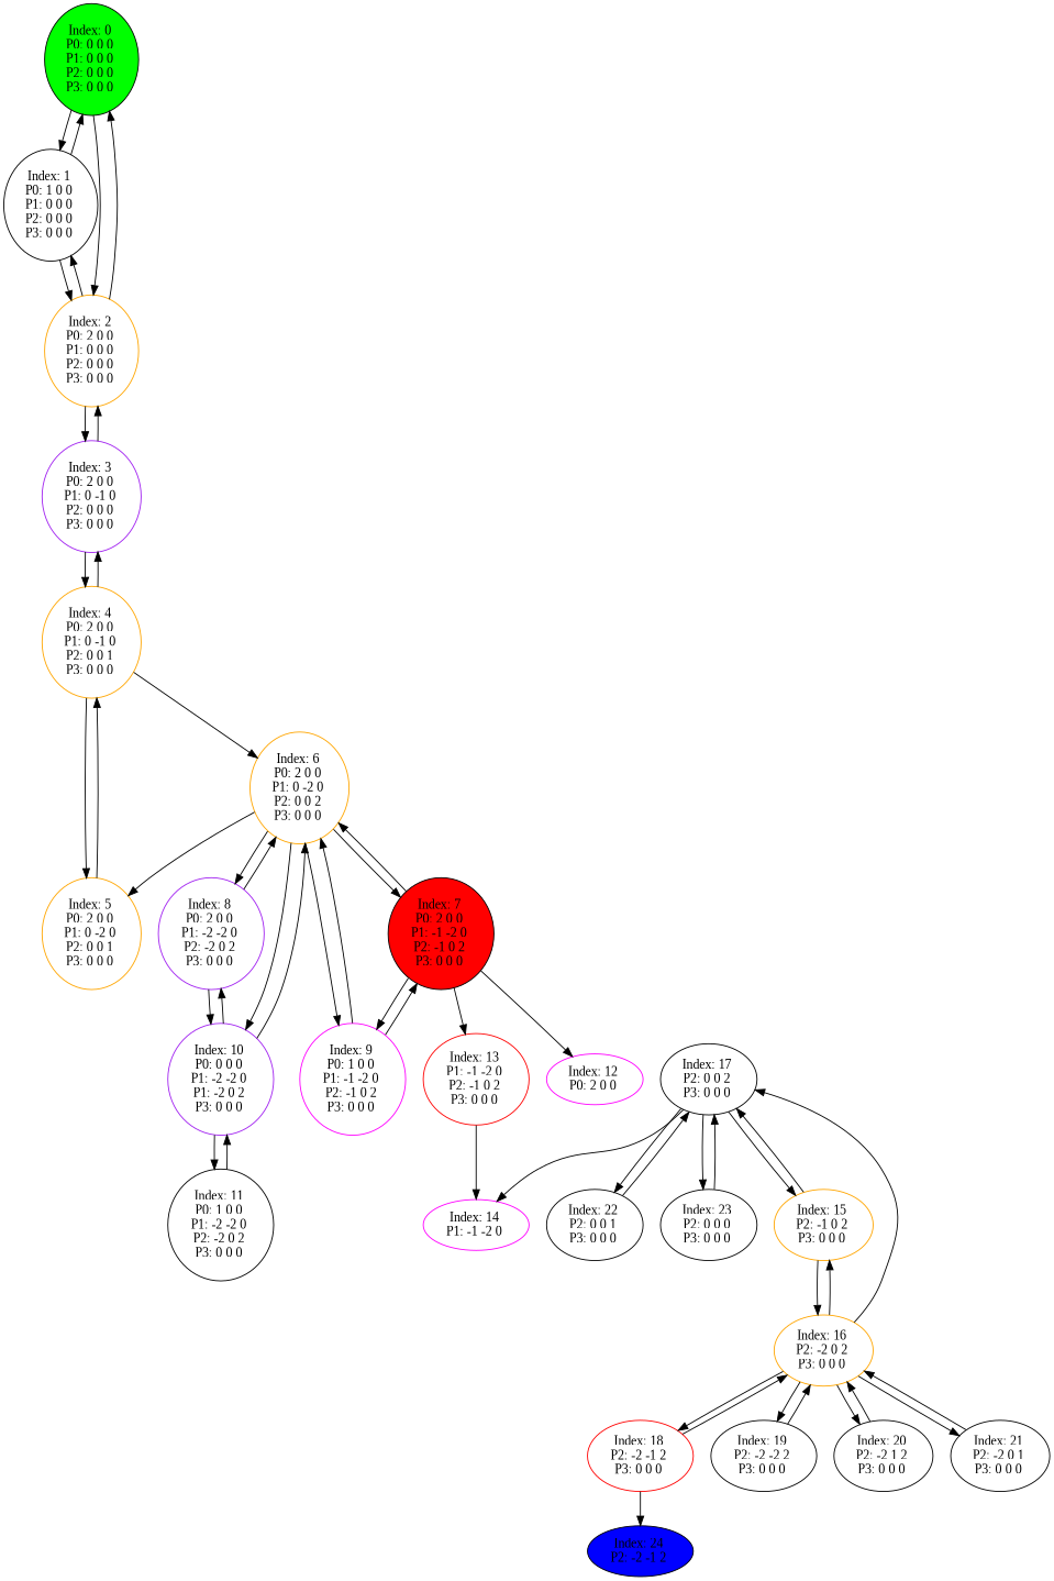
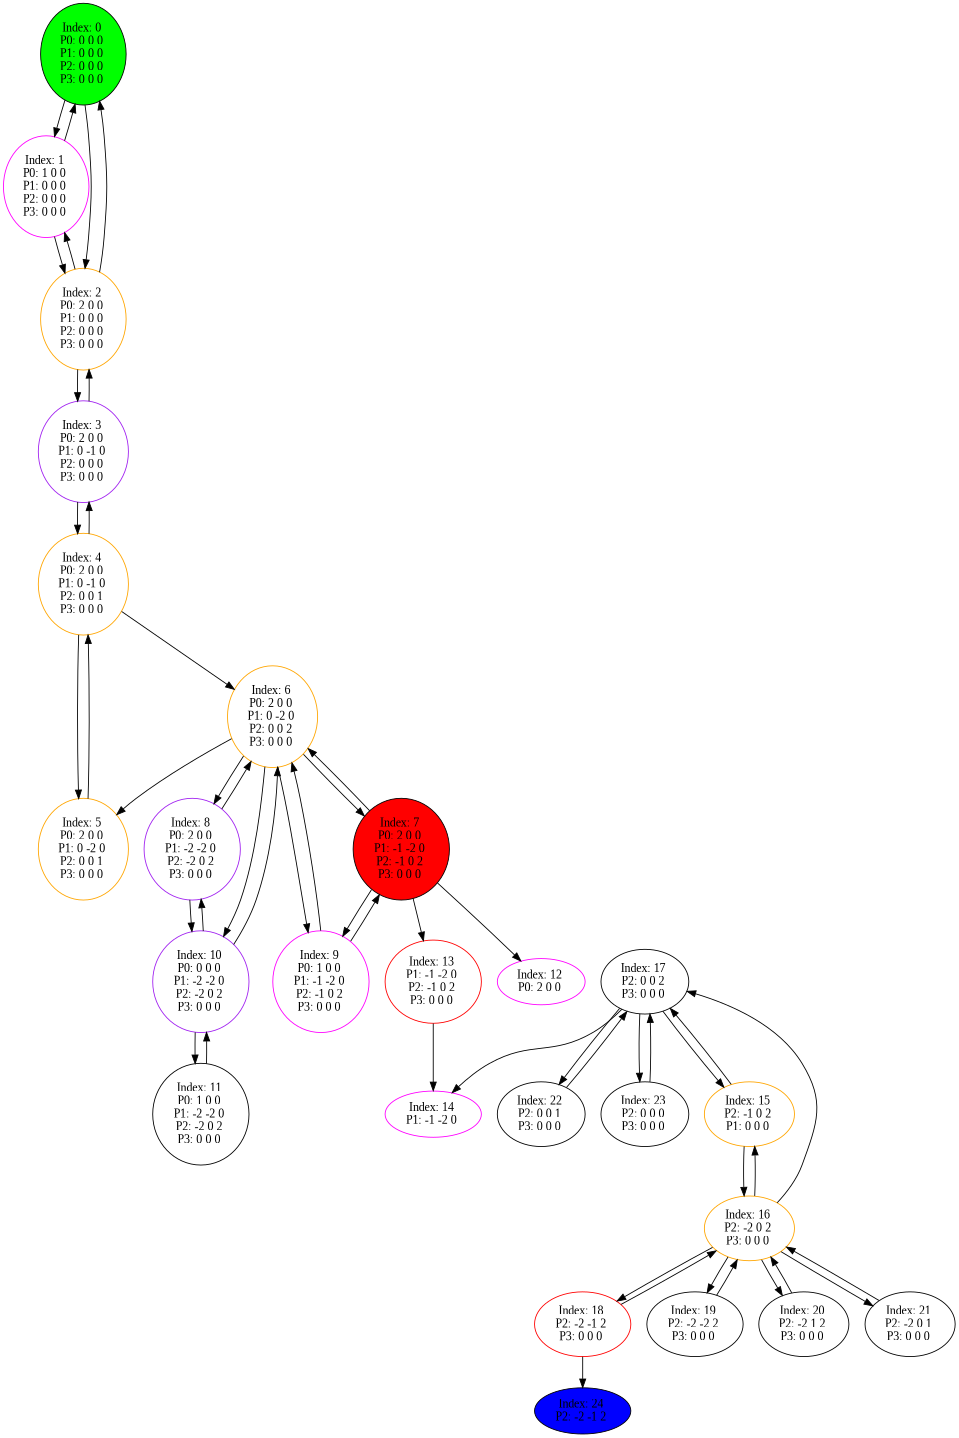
  digraph {
    color=black
    fontname="Liberation Serif"
    node [fontname="Liberation Serif"]
    edge [fontname="Liberation Serif"]
    n1 [fillcolor=green label="Index: 0 \nP0: 0 0 0 \nP1: 0 0 0 \nP2: 0 0 0 \nP3: 0 0 0 \n" style=filled]
-   n2 [label="Index: 1 \nP0: 1 0 0 \nP1: 0 0 0 \nP2: 0 0 0 \nP3: 0 0 0 \n"]
+   n2 [label="Index: 1 \nP0: 1 0 0 \nP1: 0 0 0 \nP2: 0 0 0 \nP3: 0 0 0 \n" color=fuchsia]
    n3 [color=orange label="Index: 2 \nP0: 2 0 0 \nP1: 0 0 0 \nP2: 0 0 0 \nP3: 0 0 0 \n"]
    n4 [color=purple label="Index: 3 \nP0: 2 0 0 \nP1: 0 -1 0 \nP2: 0 0 0 \nP3: 0 0 0 \n"]
    n5 [color=orange label="Index: 4 \nP0: 2 0 0 \nP1: 0 -1 0 \nP2: 0 0 1 \nP3: 0 0 0 \n"]
    n6 [color=orange label="Index: 5 \nP0: 2 0 0 \nP1: 0 -2 0 \nP2: 0 0 1 \nP3: 0 0 0 \n"]
    n7 [color=orange label="Index: 6 \nP0: 2 0 0 \nP1: 0 -2 0 \nP2: 0 0 2 \nP3: 0 0 0 \n"]
    n8 [fillcolor=red label="Index: 7 \nP0: 2 0 0 \nP1: -1 -2 0 \nP2: -1 0 2 \nP3: 0 0 0 \n" style=filled]
    n9 [color=purple label="Index: 8 \nP0: 2 0 0 \nP1: -2 -2 0 \nP2: -2 0 2 \nP3: 0 0 0 \n"]
    n10 [color=fuchsia label="Index: 9 \nP0: 1 0 0 \nP1: -1 -2 0 \nP2: -1 0 2 \nP3: 0 0 0 \n"]
-   n11 [color=purple label="Index: 10 \nP0: 0 0 0 \nP1: -2 -2 0 \nP1: -2 0 2 \nP3: 0 0 0 \n"]
+   n11 [color=purple label="Index: 10 \nP0: 0 0 0 \nP1: -2 -2 0 \nP2: -2 0 2 \nP3: 0 0 0 \n"]
    n12 [color=fuchsia label="Index: 12 \nP0: 2 0 0 \n"]
    n13 [color=red label="Index: 13 \nP1: -1 -2 0 \nP2: -1 0 2 \nP3: 0 0 0 \n"]
    n14 [label="Index: 11 \nP0: 1 0 0 \nP1: -2 -2 0 \nP2: -2 0 2 \nP3: 0 0 0 \n"]
    n15 [color=fuchsia label="Index: 14 \nP1: -1 -2 0 \n"]
-   n16 [color=orange label="Index: 15 \nP2: -1 0 2 \nP3: 0 0 0 \n"]
+   n16 [color=orange label="Index: 15 \nP2: -1 0 2 \nP1: 0 0 0 \n"]
    n17 [color=orange label="Index: 16 \nP2: -2 0 2 \nP3: 0 0 0 \n"]
    n18 [label="Index: 17 \nP2: 0 0 2 \nP3: 0 0 0 \n"]
    n19 [color=red label="Index: 18 \nP2: -2 -1 2 \nP3: 0 0 0 \n"]
    n20 [label="Index: 19 \nP2: -2 -2 2 \nP3: 0 0 0 \n"]
    n21 [label="Index: 20 \nP2: -2 1 2 \nP3: 0 0 0 \n"]
    n22 [label="Index: 21 \nP2: -2 0 1 \nP3: 0 0 0 \n"]
    n23 [label="Index: 22 \nP2: 0 0 1 \nP3: 0 0 0 \n"]
    n24 [label="Index: 23 \nP2: 0 0 0 \nP3: 0 0 0 \n"]
    n25 [fillcolor=blue label="Index: 24 \nP2: -2 -1 2 \n" style=filled]
    n1 -> n2
    n1 -> n3
    n2 -> n1
    n2 -> n3
    n3 -> n1
    n3 -> n2
    n3 -> n4
    n4 -> n3
    n4 -> n5
    n5 -> n4
    n5 -> n6
    n5 -> n7
    n6 -> n5
    n7 -> n6
    n7 -> n8
    n7 -> n9
    n7 -> n10
    n7 -> n11
    n8 -> n7
    n8 -> n10
    n8 -> n12
    n8 -> n13
    n9 -> n7
    n9 -> n11
    n10 -> n7
    n10 -> n8
    n11 -> n7
    n11 -> n9
    n11 -> n14
    n13 -> n15
    n14 -> n11
    n16 -> n17
    n16 -> n18
    n17 -> n16
    n17 -> n18
    n17 -> n19
    n17 -> n20
    n17 -> n21
    n17 -> n22
    n18 -> n15
    n18 -> n16
    n18 -> n23
    n18 -> n24
    n19 -> n17
    n19 -> n25
    n20 -> n17
    n21 -> n17
    n22 -> n17
    n23 -> n18
    n24 -> n18
  }
